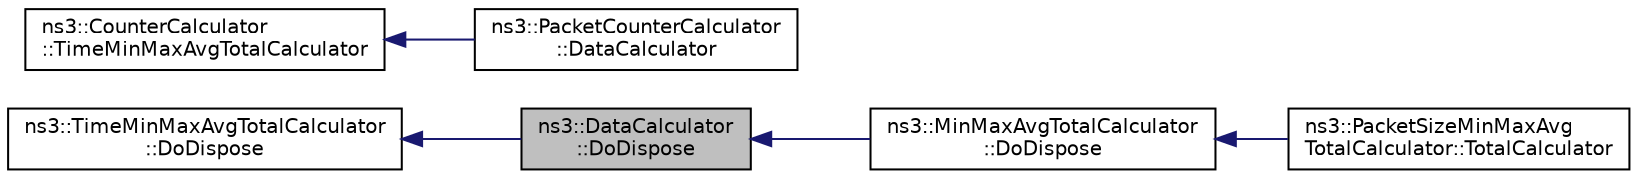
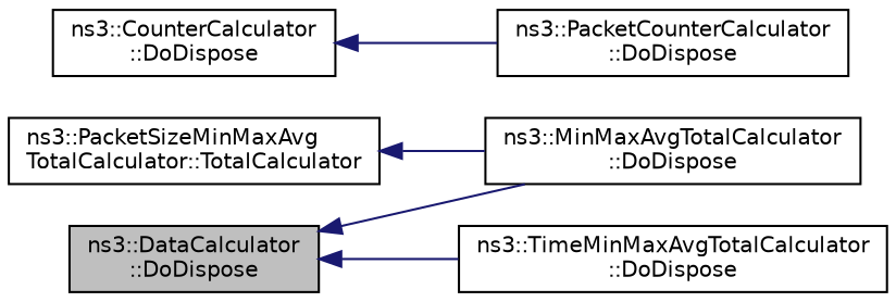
  digraph {
    rankdir=LR
    node [color=black fillcolor=white fontname=Helvetica fontsize=10 shape=record style=filled]
    edge [color=midnightblue dir=back fontname=Helvetica fontsize=10 labelfontname=Helvetica labelfontsize=10 style=solid]
    n1 [fillcolor=grey75 fontcolor=black height=0.2 label="ns3::DataCalculator\l::DoDispose" width=0.4]
    n2 [height=0.2 label="ns3::MinMaxAvgTotalCalculator\l::DoDispose" width=0.4]
    n3 [height=0.2 label="ns3::TimeMinMaxAvgTotalCalculator\l::DoDispose" width=0.4]
    n4 [height=0.2 label="ns3::PacketSizeMinMaxAvg\lTotalCalculator::TotalCalculator" width=0.4]
-   n5 [height=0.2 label="ns3::CounterCalculator\l::TimeMinMaxAvgTotalCalculator" width=0.4]
-   n6 [height=0.2 label="ns3::PacketCounterCalculator\l::DataCalculator" width=0.4]
+   n5 [height=0.2 label="ns3::CounterCalculator\l::DoDispose" width=0.4]
+   n6 [height=0.2 label="ns3::PacketCounterCalculator\l::DoDispose" width=0.4]
    n1 -> n2
-   n3 -> n1
-   n2 -> n4
+   n1 -> n3
+   n4 -> n2
    n5 -> n6
  }
